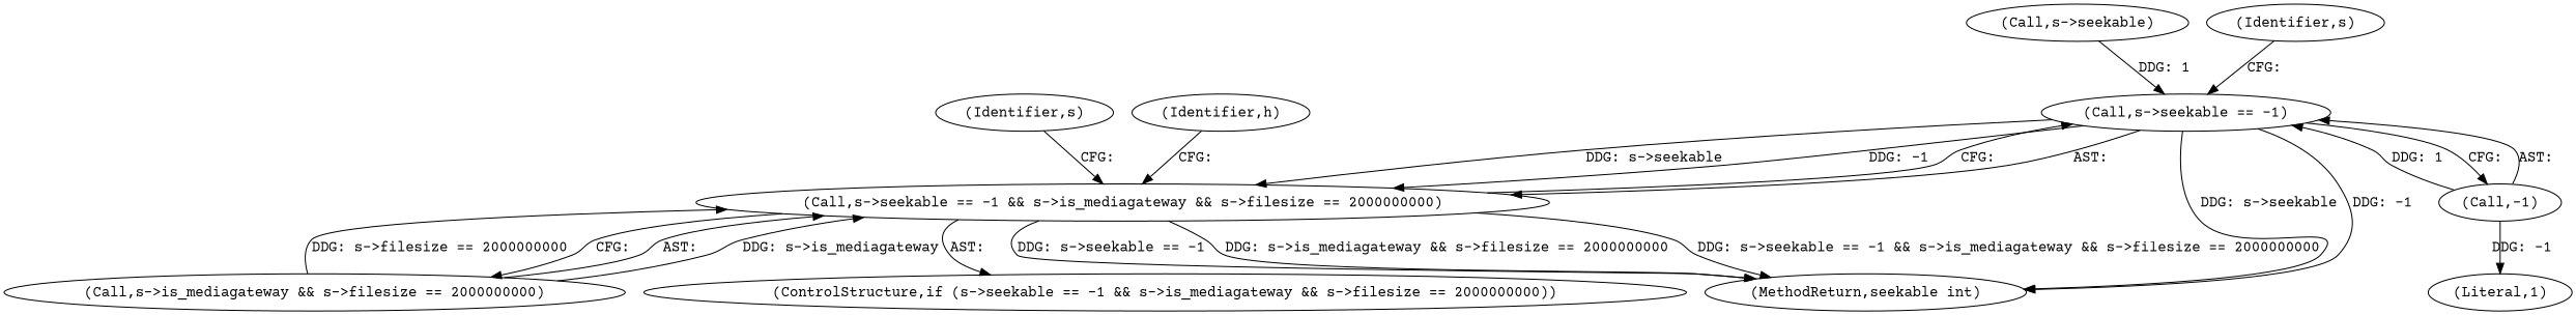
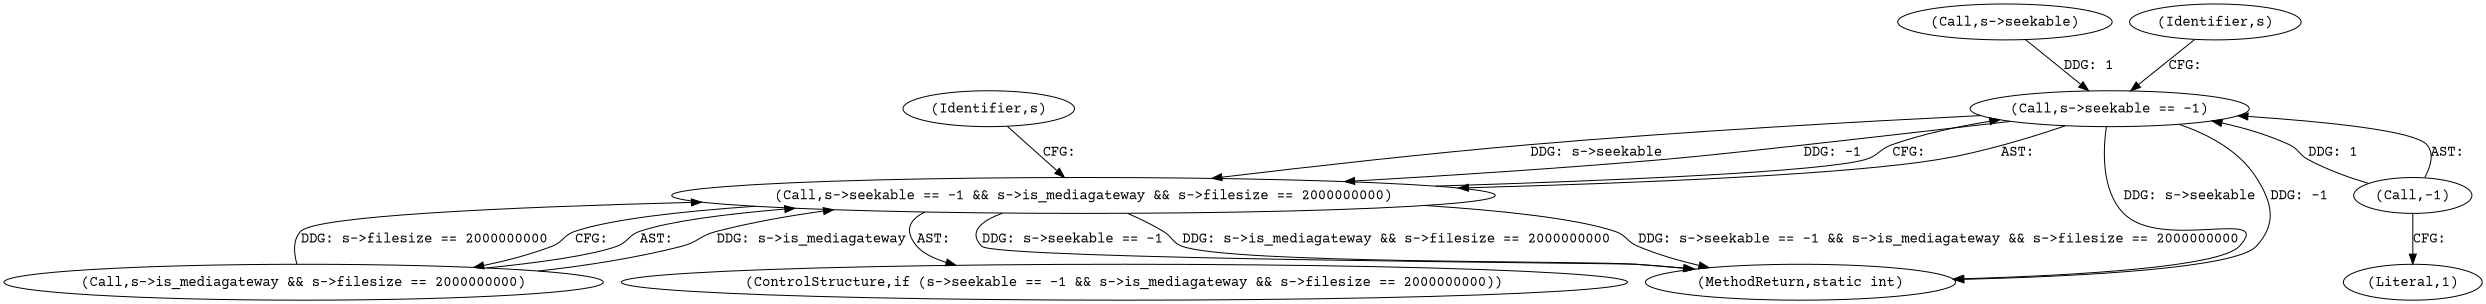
  digraph {
    fontname="Courier Prime"
    node [fontname="Courier Prime"]
    edge [fontname="Courier Prime"]
    n1 [label="(Call,s->seekable == -1)"]
    n2 [label="(Call,-1)"]
    n3 [label="(Call,s->seekable == -1 && s->is_mediagateway && s->filesize == 2000000000)"]
-   n4 [label="(MethodReturn,seekable int)"]
+   n4 [label="(MethodReturn,static int)"]
    n5 [label="(Literal,1)"]
    n6 [label="(Call,s->is_mediagateway && s->filesize == 2000000000)"]
    n7 [label="(ControlStructure,if (s->seekable == -1 && s->is_mediagateway && s->filesize == 2000000000))"]
    n8 [label="(Identifier,s)"]
-   n9 [label="(Identifier,h)"]
    n10 [label="(Call,s->seekable)"]
    n11 [label="(Identifier,s)"]
-   n1 -> n2 [label="CFG: "]
    n1 -> n3 [label="AST: "]
    n1 -> n3 [label="DDG: s->seekable"]
    n1 -> n3 [label="DDG: -1"]
    n1 -> n4 [label="DDG: s->seekable"]
    n1 -> n4 [label="DDG: -1"]
    n2 -> n1 [label="AST: "]
    n2 -> n1 [label="DDG: 1"]
-   n2 -> n5 [label="DDG: -1"]
+   n2 -> n5 [label="CFG: "]
    n3 -> n1 [label="CFG: "]
    n3 -> n4 [label="DDG: s->seekable == -1 && s->is_mediagateway && s->filesize == 2000000000"]
    n3 -> n4 [label="DDG: s->seekable == -1"]
    n3 -> n4 [label="DDG: s->is_mediagateway && s->filesize == 2000000000"]
    n3 -> n6 [label="CFG: "]
    n3 -> n7 [label="AST: "]
    n6 -> n3 [label="AST: "]
    n6 -> n3 [label="DDG: s->is_mediagateway"]
    n6 -> n3 [label="DDG: s->filesize == 2000000000"]
    n8 -> n3 [label="CFG: "]
-   n9 -> n3 [label="CFG: "]
    n10 -> n1 [label="DDG: 1"]
    n11 -> n1 [label="CFG: "]
  }
